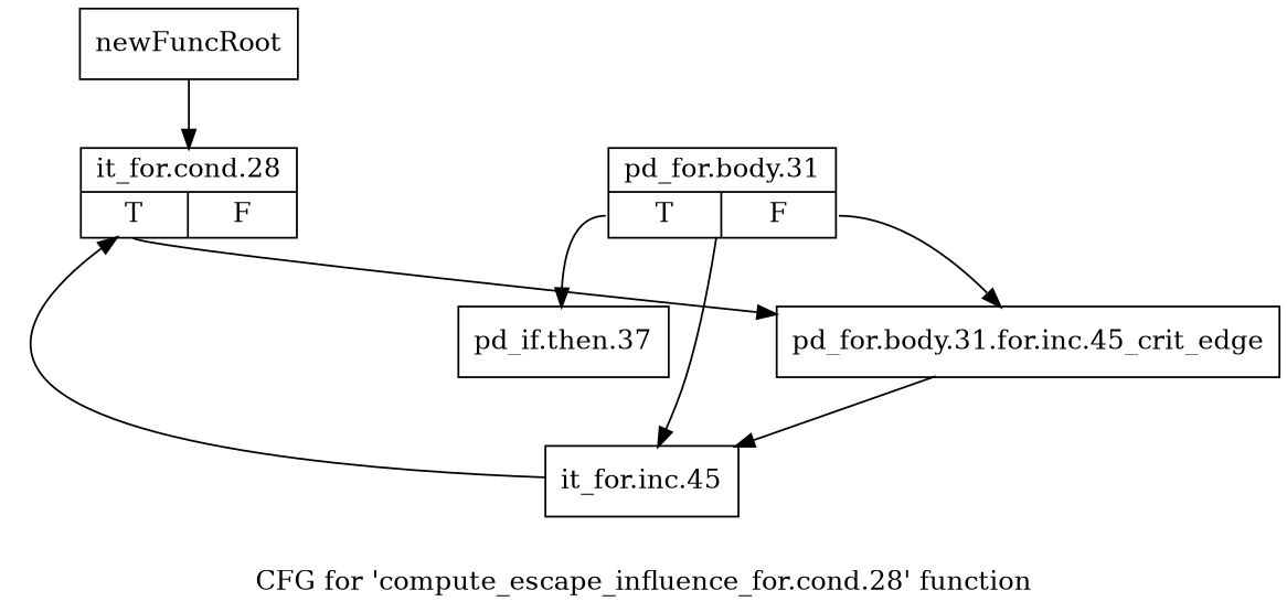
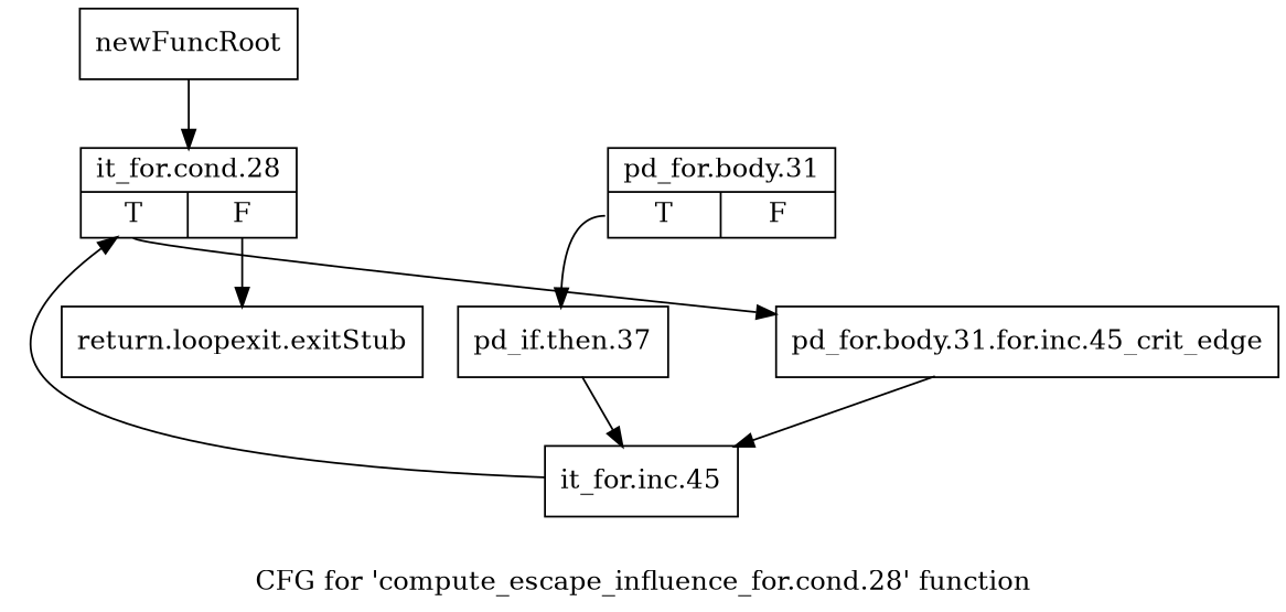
  digraph {
    label="CFG for 'compute_escape_influence_for.cond.28' function"
    node [shape=record]
    n1 [label="{newFuncRoot}"]
    n2 [label="{it_for.cond.28|{<s0>T|<s1>F}}"]
+   n3 [label="{return.loopexit.exitStub}"]
    n4 [label="{pd_for.body.31.for.inc.45_crit_edge}"]
    n5 [label="{pd_for.body.31|{<s0>T|<s1>F}}"]
    n6 [label="{pd_if.then.37}"]
    n7 [label="{it_for.inc.45}"]
    n1 -> n2
+   n2 -> n3 [tailport=s1]
    n2 -> n4 [tailport=s0]
    n4 -> n7
-   n5 -> n4 [tailport=s1]
    n5 -> n6 [tailport=s0]
-   n5 -> n7
+   n6 -> n7
    n7 -> n2
  }
